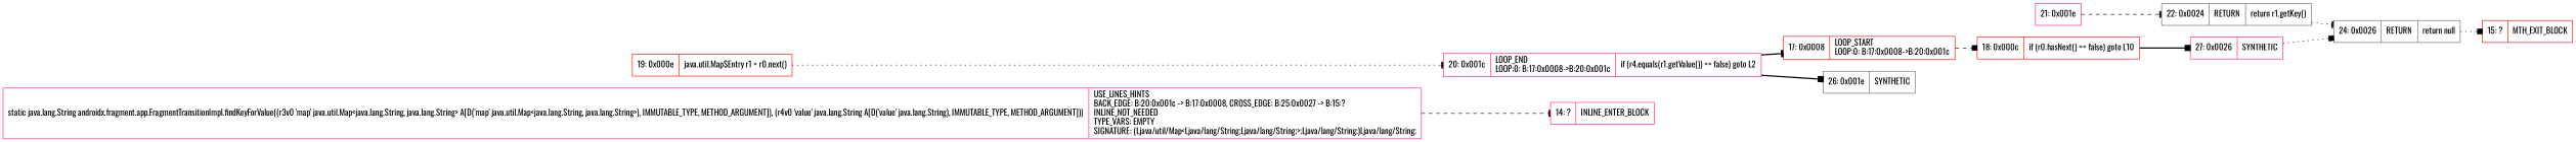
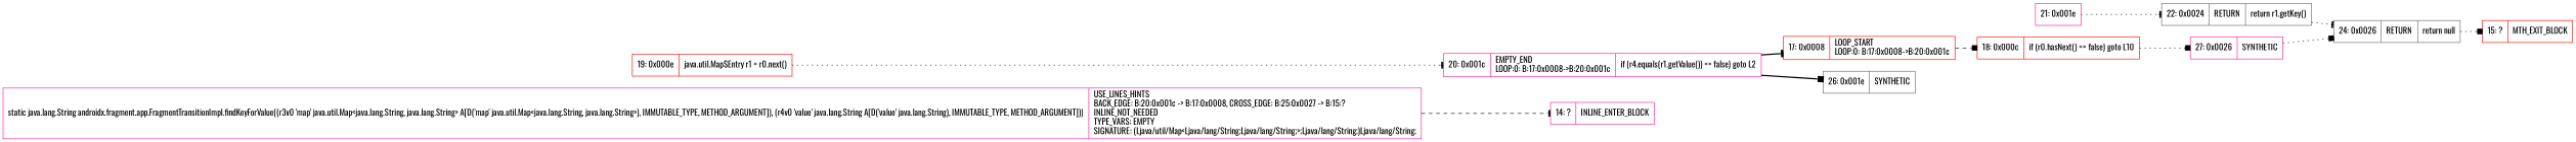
  digraph {
    fontname=Oswald
    rankdir=LR
    node [color=deeppink fontname=Oswald shape=record]
    edge [arrowhead=box fontname=Oswald style=dotted]
    n1 [label="{14\:\ ?|INLINE_ENTER_BLOCK\l}"]
    n2 [color=red label="{17\:\ 0x0008|LOOP_START\lLOOP:0: B:17:0x0008\-\>B:20:0x001c\l}"]
    n3 [color=red label="{18\:\ 0x000c|if (r0.hasNext() == false) goto L10\l}"]
    n4 [label="{27\:\ 0x0026|SYNTHETIC\l}"]
    n5 [color=red label="{19\:\ 0x000e|java.util.Map$Entry r1 = r0.next()\l}"]
-   n6 [label="{20\:\ 0x001c|LOOP_END\lLOOP:0: B:17:0x0008\-\>B:20:0x001c\l|if (r4.equals(r1.getValue()) == false) goto L2\l}"]
+   n6 [label="{20\:\ 0x001c|EMPTY_END\lLOOP:0: B:17:0x0008\-\>B:20:0x001c\l|if (r4.equals(r1.getValue()) == false) goto L2\l}"]
    n7 [color=gray40 label="{24\:\ 0x0026|RETURN\l|return null\l}"]
    n8 [color=gray40 label="{26\:\ 0x001e|SYNTHETIC\l}"]
    n9 [label="{21\:\ 0x001e}"]
    n10 [color=gray40 label="{22\:\ 0x0024|RETURN\l|return r1.getKey()\l}"]
    n11 [color=red label="{15\:\ ?|MTH_EXIT_BLOCK\l}"]
    n12 [label="{static java.lang.String androidx.fragment.app.FragmentTransitionImpl.findKeyForValue((r3v0 'map' java.util.Map\<java.lang.String, java.lang.String\> A[D('map' java.util.Map\<java.lang.String, java.lang.String\>), IMMUTABLE_TYPE, METHOD_ARGUMENT]), (r4v0 'value' java.lang.String A[D('value' java.lang.String), IMMUTABLE_TYPE, METHOD_ARGUMENT]))  | USE_LINES_HINTS\lBACK_EDGE: B:20:0x001c \-\> B:17:0x0008, CROSS_EDGE: B:25:0x0027 \-\> B:15:?\lINLINE_NOT_NEEDED\lTYPE_VARS: EMPTY\lSIGNATURE: (Ljava\/util\/Map\<Ljava\/lang\/String;Ljava\/lang\/String;\>;Ljava\/lang\/String;)Ljava\/lang\/String;\l}"]
    n2 -> n3 [style=dashed]
-   n3 -> n4 [style=bold]
+   n3 -> n4
    n4 -> n7
    n5 -> n6 [arrowhead=tee]
    n6 -> n2 [arrowhead=tee style=bold]
    n6 -> n8 [style=bold]
    n7 -> n11
-   n9 -> n10 [arrowhead=tee style=dashed]
+   n9 -> n10 [arrowhead=tee]
    n10 -> n7 [arrowhead=tee]
    n12 -> n1 [arrowhead=tee style=dashed]
  }
